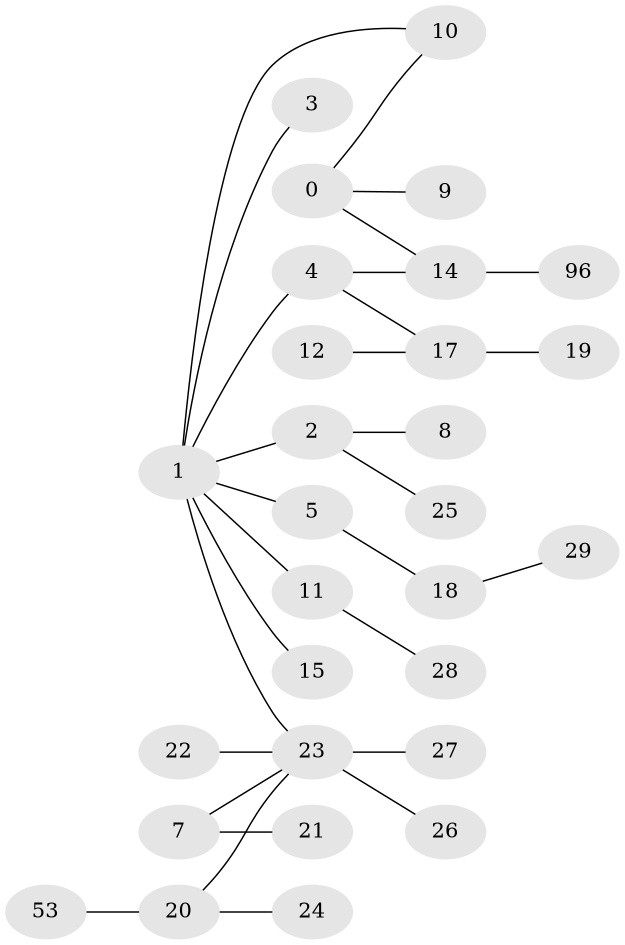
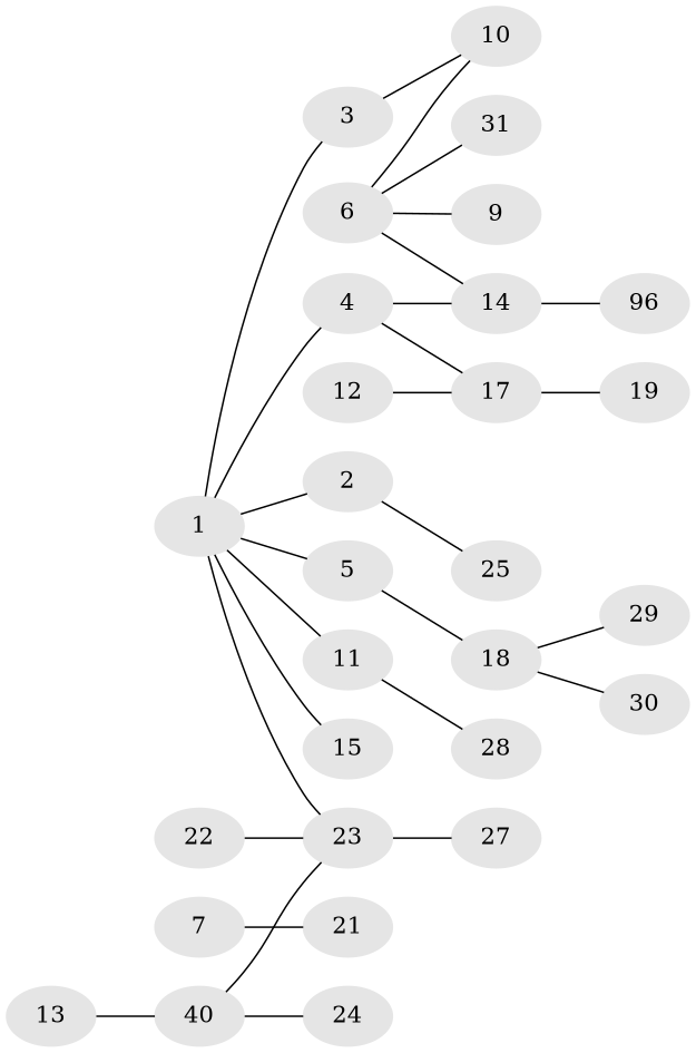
  graph {
    rankdir=LR
    node [color=gray90 style=filled]
    edge [weight=1.0]
    1
    2
    3
    4
    5
    10
    11
    15
    23
-   8
    25
    14
    17
    18
    28
-   26
    27
    n18 [label=96]
    19
    29
-   6 [label=0]
+   30
+   6
    9
+   31
    7
    21
    12
-   13 [label=53]
-   20
+   13
+   20 [label=40]
    24
    22
    1 -- 2
    1 -- 3
    1 -- 4
    1 -- 5
-   1 -- 10
+   3 -- 10
    1 -- 11
    1 -- 15
    1 -- 23
-   2 -- 8
    2 -- 25
    4 -- 14
    4 -- 17
    5 -- 18
    11 -- 28
-   23 -- 26
    23 -- 27
    14 -- n18
    17 -- 19
    18 -- 29
+   18 -- 30
    6 -- 10
    6 -- 14
    6 -- 9
-   7 -- 23
+   6 -- 31
    7 -- 21
    12 -- 17
    13 -- 20
    20 -- 23
    20 -- 24
    22 -- 23
  }
